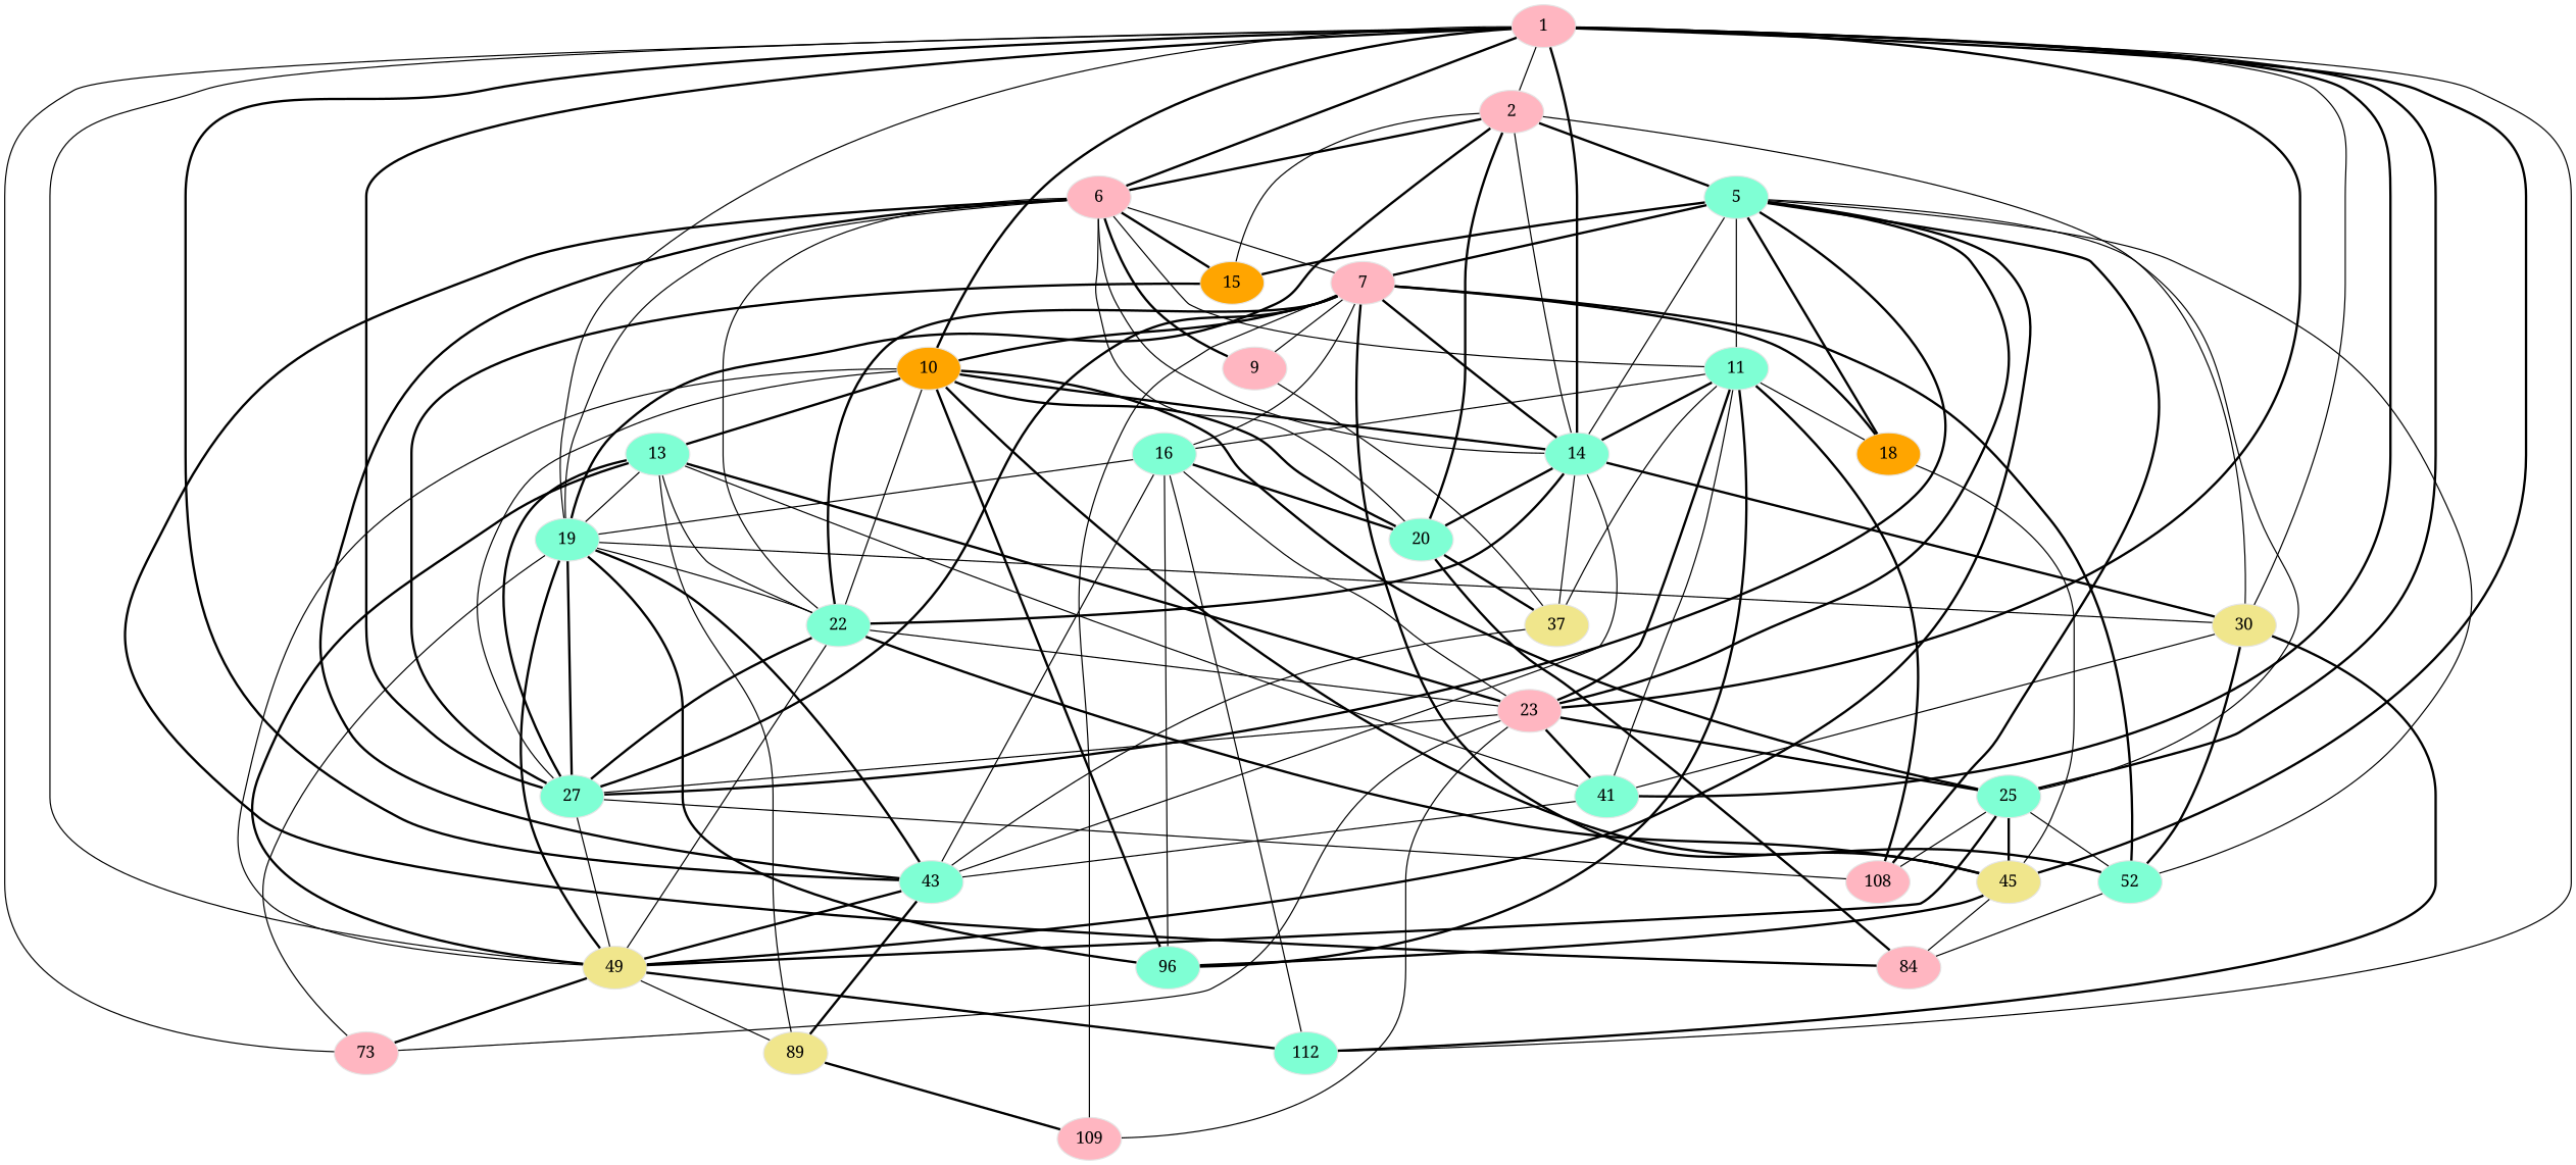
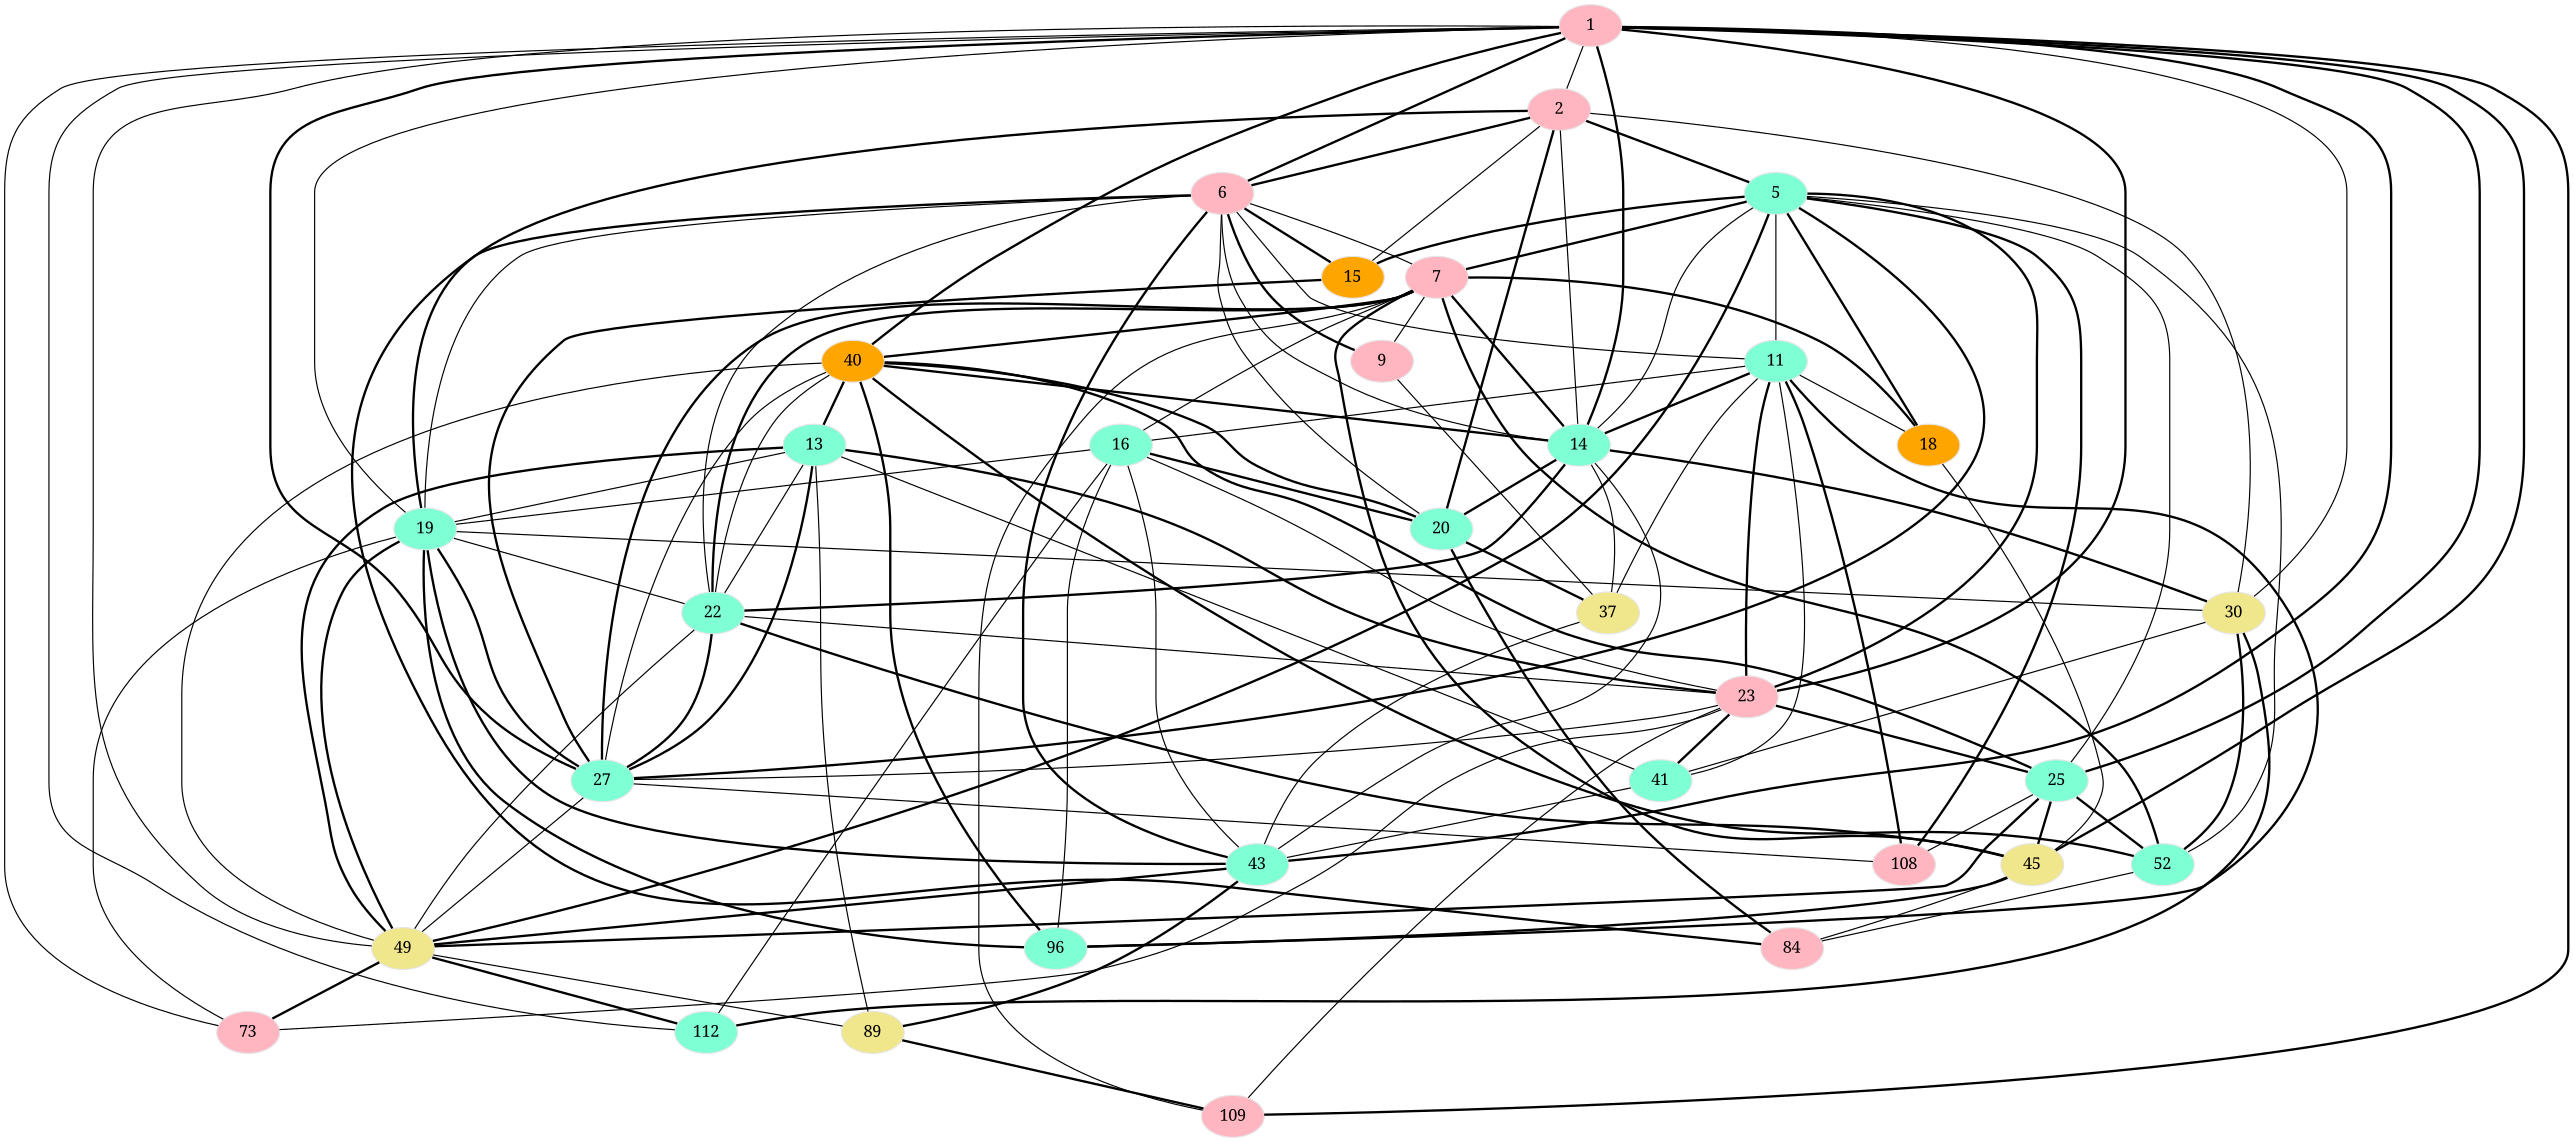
  graph {
    fontname="Noto Serif"
    node [color=gray90 fillcolor=aquamarine fontname="Noto Serif" style=filled]
    edge [fontname="Noto Serif" style=bold]
    1 [fillcolor=lightpink super="+120+3"]
    2 [fillcolor=lightpink super="+106+4+85"]
    6 [fillcolor=lightpink super="+24+12"]
-   10 [fillcolor=orange super="+47+62+86"]
+   10 [fillcolor=orange super="+47+62+86" label=40]
    14 [super="+44+102"]
    19 [super="+59+65+95+81"]
    23 [fillcolor=lightpink super="+29+78+64"]
    25 [super="+82+26"]
    27 [super="+116+36+40"]
    30 [fillcolor=khaki super="+94"]
    43 [super="+99+54+56"]
    45 [fillcolor=khaki super="+92+74"]
    49 [fillcolor=khaki super="+83+63"]
    73 [fillcolor=lightpink]
    109 [fillcolor=lightpink]
    112
    5 [super="+21+88+48+66"]
    15 [fillcolor=orange super="+34+28"]
    20 [super="+51"]
    7 [fillcolor=lightpink super="+103+8"]
    11 [super="+67+39+42"]
    9 [fillcolor=lightpink]
    22 [super="+38+79"]
    84 [fillcolor=lightpink]
    52 [super="+93"]
    13 [super="+58+87"]
    96 [super="+107"]
    37 [fillcolor=khaki super="+119"]
    41 [super="+68"]
    108 [fillcolor=lightpink]
    89 [fillcolor=khaki]
    18 [fillcolor=orange super="+104"]
    16 [super="+61+75"]
    1 -- 2 [style=solid]
    1 -- 6
    1 -- 10
    1 -- 14
    1 -- 19 [style=solid]
    1 -- 23 [weight=2]
    1 -- 25
    1 -- 27
    1 -- 30 [style=solid]
    1 -- 43
    1 -- 45
    1 -- 49 [style=solid]
    1 -- 73 [style=solid]
-   1 -- 41
+   1 -- 109
    1 -- 112 [style=solid]
    2 -- 6
    2 -- 14 [style=solid weight=2]
    2 -- 19
    2 -- 30 [style=solid]
    2 -- 5 [weight=2]
    2 -- 15 [style=solid]
    2 -- 20
    6 -- 14 [style=solid]
    6 -- 19 [style=solid]
    6 -- 43
    6 -- 15
    6 -- 20 [style=solid]
    6 -- 7 [style=solid]
    6 -- 11 [style=solid]
    6 -- 9
    6 -- 22 [style=solid]
    6 -- 84
    10 -- 14
    10 -- 25
    10 -- 27 [style=solid]
    10 -- 49 [style=solid]
    10 -- 20
    10 -- 22 [style=solid weight=2]
    10 -- 52
    10 -- 13
    10 -- 96
    14 -- 30
    14 -- 43 [style=solid]
    14 -- 20
    14 -- 22
    14 -- 37 [style=solid weight=2]
    19 -- 27
    19 -- 30 [style=solid weight=2]
    19 -- 43
    19 -- 49
    19 -- 73 [style=solid]
    19 -- 22 [style=solid]
    19 -- 96 [weight=2]
    23 -- 25
    23 -- 27 [style=solid]
    23 -- 73 [style=solid]
    23 -- 109 [style=solid]
    23 -- 41
    25 -- 45
    25 -- 49
-   25 -- 52 [style=solid]
+   25 -- 52
    25 -- 108 [style=solid]
    27 -- 49 [style=solid]
    27 -- 108 [style=solid]
    30 -- 112
    30 -- 52
    30 -- 41 [style=solid]
    43 -- 49
    43 -- 89
    45 -- 84 [style=solid]
    45 -- 96
    49 -- 73
    49 -- 112
    49 -- 89 [style=solid]
    5 -- 14 [style=solid]
    5 -- 23
    5 -- 25 [style=solid]
    5 -- 27
    5 -- 49
    5 -- 15 [weight=2]
    5 -- 7
    5 -- 11 [style=solid weight=2]
    5 -- 52 [style=solid]
    5 -- 108
    5 -- 18
    15 -- 27 [weight=2]
    20 -- 84
    20 -- 37
    7 -- 10
    7 -- 14
    7 -- 27
    7 -- 45
    7 -- 109 [style=solid]
    7 -- 9 [style=solid]
    7 -- 22
    7 -- 52
    7 -- 18
    7 -- 16 [style=solid]
    11 -- 14
    11 -- 23
    11 -- 96
    11 -- 37 [style=solid]
    11 -- 41 [style=solid]
    11 -- 108
    11 -- 18 [style=solid weight=3]
    11 -- 16 [style=solid]
    9 -- 37 [style=solid]
    22 -- 23 [style=solid]
    22 -- 27
    22 -- 45
    22 -- 49 [style=solid]
    52 -- 84 [style=solid]
    13 -- 19 [style=solid]
    13 -- 23
    13 -- 27
    13 -- 49
    13 -- 22 [style=solid]
    13 -- 41 [style=solid]
    13 -- 89 [style=solid]
    37 -- 43 [style=solid]
    41 -- 43 [style=solid weight=2]
    89 -- 109
    18 -- 45 [style=solid]
    16 -- 19 [style=solid]
    16 -- 23 [style=solid]
    16 -- 43 [style=solid]
    16 -- 112 [style=solid]
    16 -- 20
    16 -- 96 [style=solid]
  }
